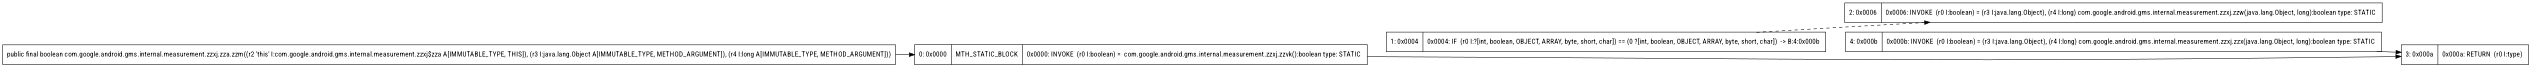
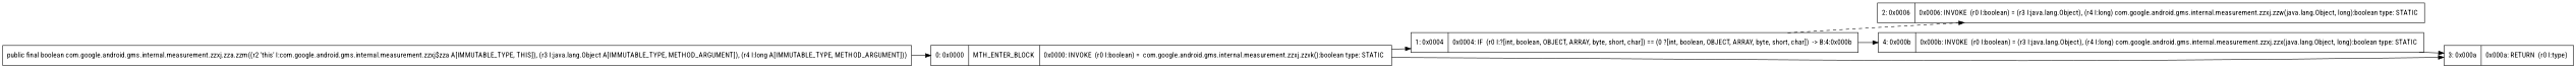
  digraph {
    fontname="Roboto Condensed"
    rankdir=LR
    node [fontname="Roboto Condensed" shape=record]
    edge [fontname="Roboto Condensed"]
-   n1 [label="{0\:\ 0x0000|MTH_STATIC_BLOCK\l|0x0000: INVOKE  (r0 I:boolean) =  com.google.android.gms.internal.measurement.zzxj.zzvk():boolean type: STATIC \l}"]
+   n1 [label="{0\:\ 0x0000|MTH_ENTER_BLOCK\l|0x0000: INVOKE  (r0 I:boolean) =  com.google.android.gms.internal.measurement.zzxj.zzvk():boolean type: STATIC \l}"]
    n2 [label="{1\:\ 0x0004|0x0004: IF  (r0 I:?[int, boolean, OBJECT, ARRAY, byte, short, char]) == (0 ?[int, boolean, OBJECT, ARRAY, byte, short, char])  \-\> B:4:0x000b \l}"]
    n3 [label="{3\:\ 0x000a|0x000a: RETURN  (r0 I:type) \l}"]
    n4 [label="{2\:\ 0x0006|0x0006: INVOKE  (r0 I:boolean) = (r3 I:java.lang.Object), (r4 I:long) com.google.android.gms.internal.measurement.zzxj.zzw(java.lang.Object, long):boolean type: STATIC \l}"]
    n5 [label="{4\:\ 0x000b|0x000b: INVOKE  (r0 I:boolean) = (r3 I:java.lang.Object), (r4 I:long) com.google.android.gms.internal.measurement.zzxj.zzx(java.lang.Object, long):boolean type: STATIC \l}"]
    n6 [label="{public final boolean com.google.android.gms.internal.measurement.zzxj.zza.zzm((r2 'this' I:com.google.android.gms.internal.measurement.zzxj$zza A[IMMUTABLE_TYPE, THIS]), (r3 I:java.lang.Object A[IMMUTABLE_TYPE, METHOD_ARGUMENT]), (r4 I:long A[IMMUTABLE_TYPE, METHOD_ARGUMENT])) }"]
+   n1 -> n2
    n1 -> n3
    n2 -> n4 [style=dashed]
+   n2 -> n5
    n5 -> n3
    n6 -> n1
  }
